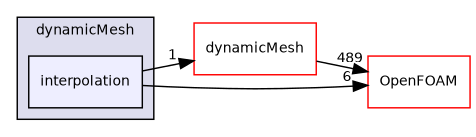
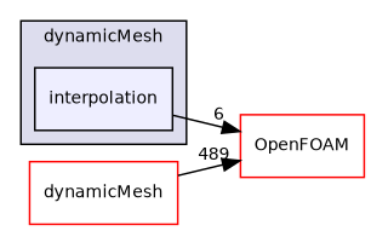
  digraph {
    compound=true
    rankdir=LR
    node [fontname=Helvetica fontsize=10 shape=box color=red]
    edge [labeldistance=1.5 labelfontname=Helvetica labelfontsize=10]
    n1 [fillcolor="#eeeeff" label=interpolation pencolor=black style=filled color=""]
    n2 [label=dynamicMesh]
    n3 [label=OpenFOAM]
    subgraph cluster_1 {
      bgcolor="#ddddee"
      fontname=Helvetica
      fontsize=10
      label=dynamicMesh
      pencolor=black
      n1
    }
-   n1 -> n2 [headlabel=1]
    n1 -> n3 [headlabel=6]
    n2 -> n3 [headlabel=489]
  }
